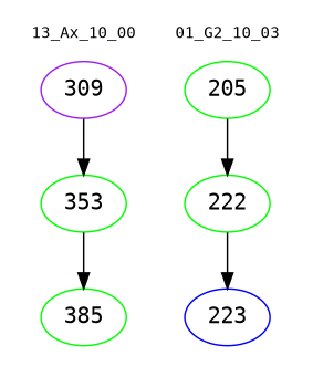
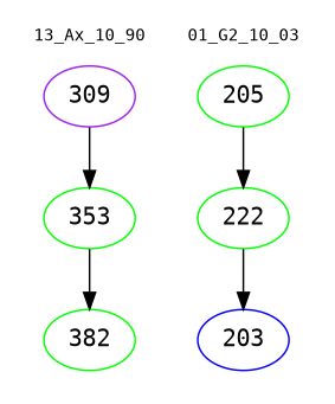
  digraph {
    fontname="DejaVu Sans Mono"
    node [color=green fontname="DejaVu Sans Mono"]
    edge [color=black fontname="DejaVu Sans Mono"]
    n1 [label=353]
-   n2 [label=385]
+   n2 [label=382]
    n3 [color=purple label=309]
    n4 [label=222]
    n5 [label=205]
-   n6 [color=blue label=223]
+   n6 [color=blue label=203]
    subgraph cluster_1 {
      color=white
      fontsize=10
-     label="13_Ax_10_00"
+     label="13_Ax_10_90"
      n1
      n2
      n3
    }
    subgraph cluster_2 {
      color=white
      fontsize=10
      label="01_G2_10_03"
      n4
      n5
      n6
    }
    n1 -> n2
    n3 -> n1
    n4 -> n6
    n5 -> n4
  }
